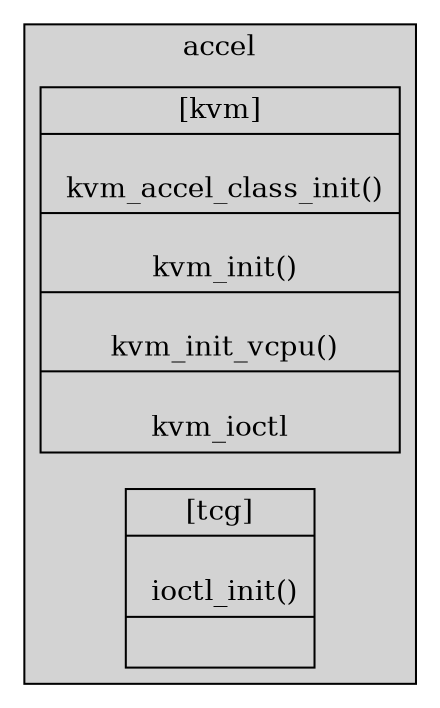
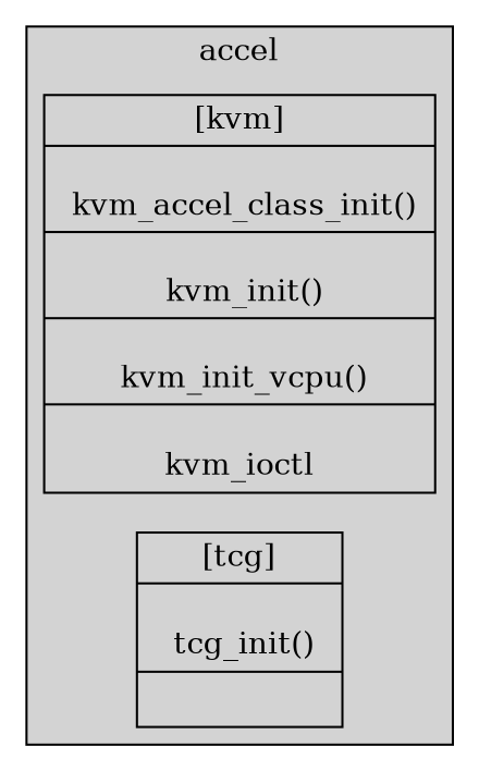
  digraph {
    rankdir=LR
    node [shape=record style=filled]
    n1 [label="[kvm] |\n                kvm_accel_class_init() | \n                kvm_init() |\n                kvm_init_vcpu() |\n                kvm_ioctl \n                "]
-   n2 [label="[tcg] |\n                ioctl_init() |\n                "]
+   n2 [label="[tcg] |\n                tcg_init() |\n                "]
    subgraph cluster_1 {
      label=accel
      style=filled
      n1
      n2
    }
  }
